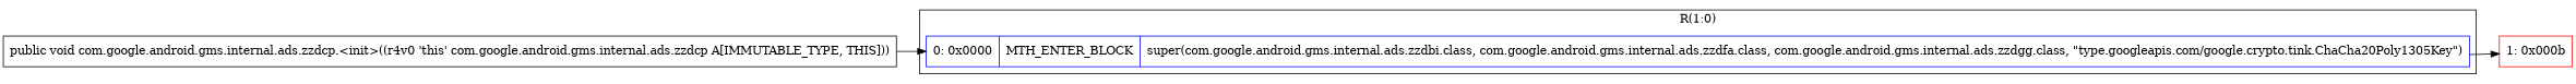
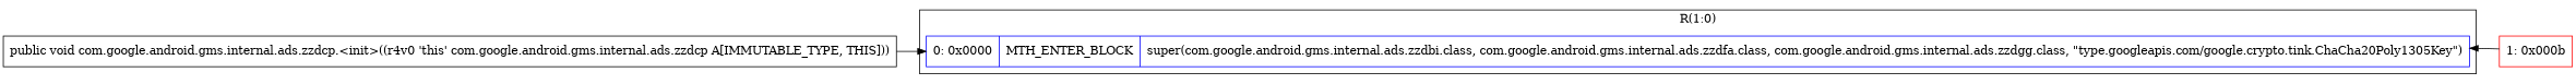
  digraph {
    rankdir=LR
    node [shape=record]
    n1 [color=blue label="{0\:\ 0x0000|MTH_ENTER_BLOCK\l|super(com.google.android.gms.internal.ads.zzdbi.class, com.google.android.gms.internal.ads.zzdfa.class, com.google.android.gms.internal.ads.zzdgg.class, \"type.googleapis.com\/google.crypto.tink.ChaCha20Poly1305Key\")\l}"]
    n2 [color=red label="{1\:\ 0x000b}"]
    n3 [label="{public void com.google.android.gms.internal.ads.zzdcp.\<init\>((r4v0 'this' com.google.android.gms.internal.ads.zzdcp A[IMMUTABLE_TYPE, THIS])) }"]
    subgraph cluster_1 {
      label="R(1:0)"
      n1
    }
-   n1 -> n2
+   n2 -> n1
    n3 -> n1
  }
